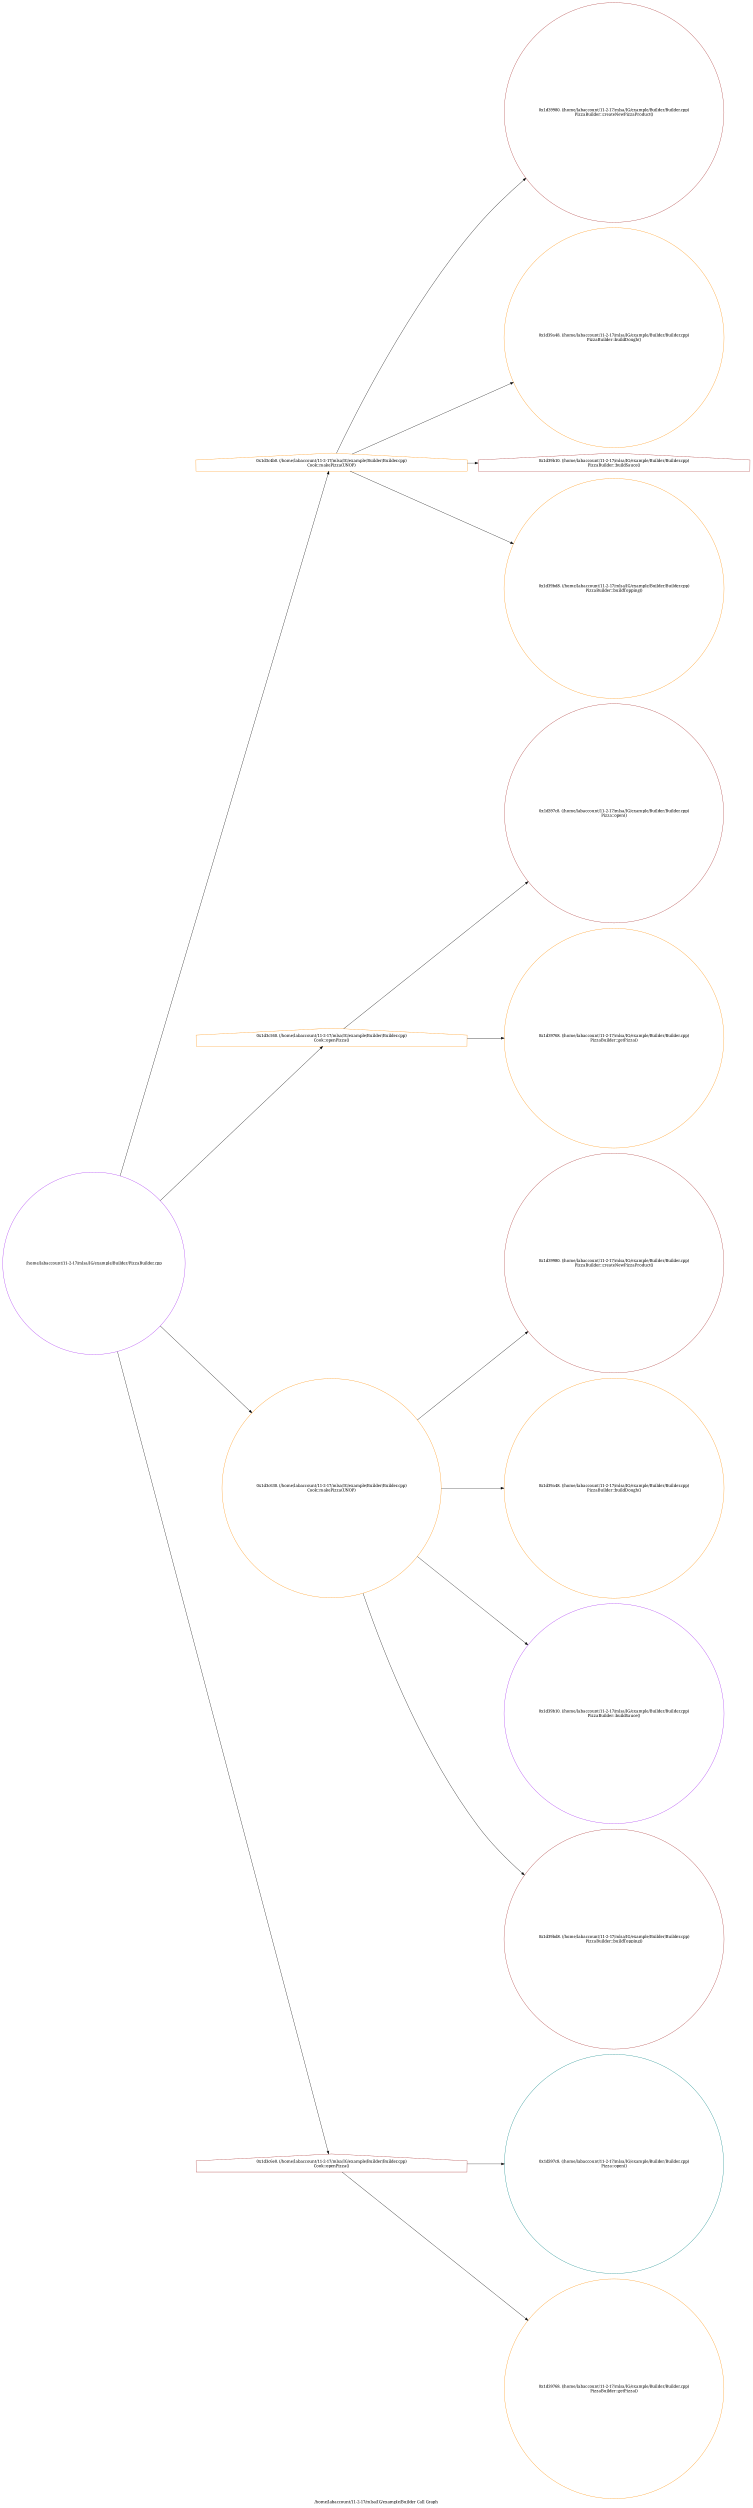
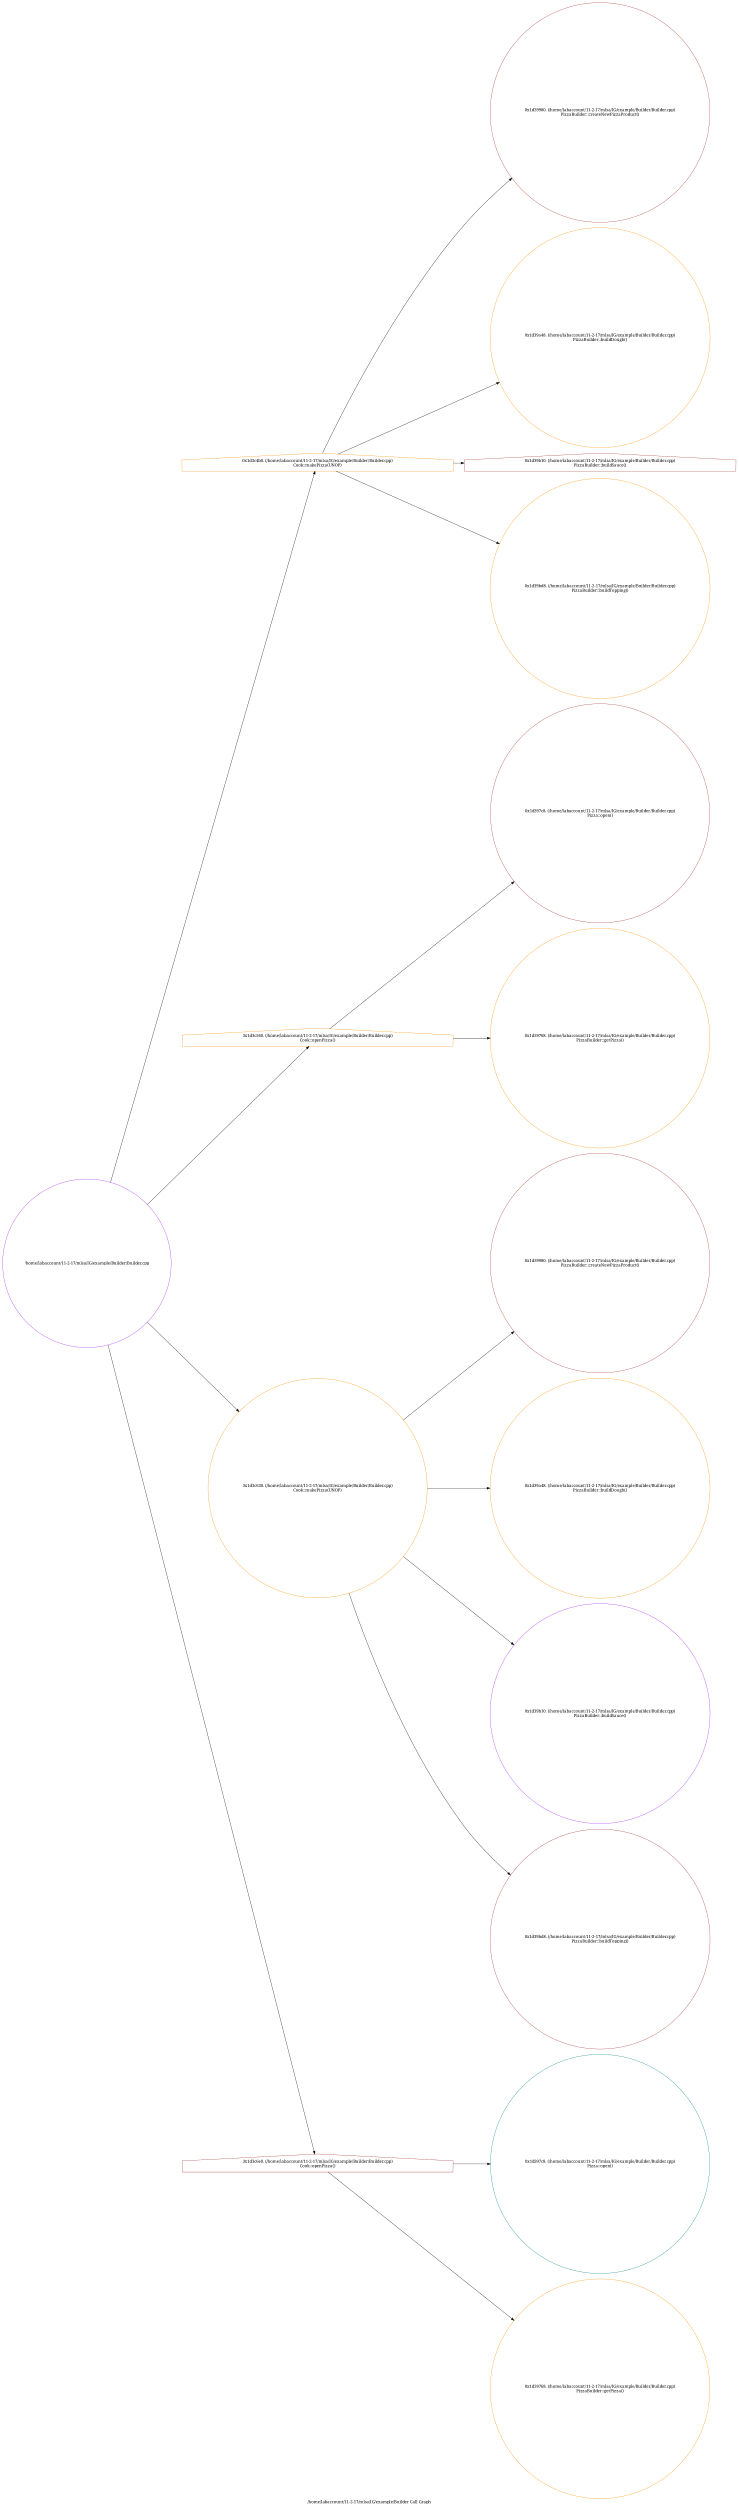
  digraph {
    label="/home/labaccount/11-2-17/mlsa/IG/example/Builder Call Graph"
    rankdir=LR
    fontname="Noto Serif"
    node [shape=circle color=darkorange fontname="Noto Serif"]
    edge [fontname="Noto Serif"]
-   n1 [label="/home/labaccount/11-2-17/mlsa/IG/example/Builder/PizzaBuilder.cpp" color=purple]
+   n1 [label="/home/labaccount/11-2-17/mlsa/IG/example/Builder/Builder.cpp" color=purple]
    n2 [label="0x1d3c4b0. (/home/labaccount/11-2-17/mlsa/IG/example/Builder/Builder.cpp)\nCook::makePizza(UNOP)" shape=house]
    n3 [label="0x1d3c560. (/home/labaccount/11-2-17/mlsa/IG/example/Builder/Builder.cpp)\nCook::openPizza()" shape=house]
    n4 [label="0x1d3c630. (/home/labaccount/11-2-17/mlsa/IG/example/Builder/Builder.cpp)\nCook::makePizza(UNOP)"]
    n5 [label="0x1d3c6e0. (/home/labaccount/11-2-17/mlsa/IG/example/Builder/Builder.cpp)\nCook::openPizza()" shape=house color=brown]
    n6 [label="0x1d39980. (/home/labaccount/11-2-17/mlsa/IG/example/Builder/Builder.cpp)\nPizzaBuilder::createNewPizzaProduct()" color=brown]
    n7 [label="0x1d39a48. (/home/labaccount/11-2-17/mlsa/IG/example/Builder/Builder.cpp)\nPizzaBuilder::buildDough()"]
    n8 [label="0x1d39b10. (/home/labaccount/11-2-17/mlsa/IG/example/Builder/Builder.cpp)\nPizzaBuilder::buildSauce()" shape=house color=brown]
    n9 [label="0x1d39bd8. (/home/labaccount/11-2-17/mlsa/IG/example/Builder/Builder.cpp)\nPizzaBuilder::buildTopping()"]
    n10 [label="0x1d397c8. (/home/labaccount/11-2-17/mlsa/IG/example/Builder/Builder.cpp)\nPizza::open()" color=brown]
    n11 [label="0x1d39768. (/home/labaccount/11-2-17/mlsa/IG/example/Builder/Builder.cpp)\nPizzaBuilder::getPizza()"]
    n12 [label="0x1d39980. (/home/labaccount/11-2-17/mlsa/IG/example/Builder/Builder.cpp)\nPizzaBuilder::createNewPizzaProduct()" color=brown]
    n13 [label="0x1d39a48. (/home/labaccount/11-2-17/mlsa/IG/example/Builder/Builder.cpp)\nPizzaBuilder::buildDough()"]
    n14 [label="0x1d39b10. (/home/labaccount/11-2-17/mlsa/IG/example/Builder/Builder.cpp)\nPizzaBuilder::buildSauce()" color=purple]
    n15 [label="0x1d39bd8. (/home/labaccount/11-2-17/mlsa/IG/example/Builder/Builder.cpp)\nPizzaBuilder::buildTopping()" color=brown]
    n16 [label="0x1d397c8. (/home/labaccount/11-2-17/mlsa/IG/example/Builder/Builder.cpp)\nPizza::open()" color=teal]
    n17 [label="0x1d39768. (/home/labaccount/11-2-17/mlsa/IG/example/Builder/Builder.cpp)\nPizzaBuilder::getPizza()"]
    n1 -> n2
    n1 -> n3
    n1 -> n4
    n1 -> n5
    n2 -> n6
    n2 -> n7
    n2 -> n8
    n2 -> n9
    n3 -> n10
    n3 -> n11
    n4 -> n12
    n4 -> n13
    n4 -> n14
    n4 -> n15
    n5 -> n16
    n5 -> n17
  }
